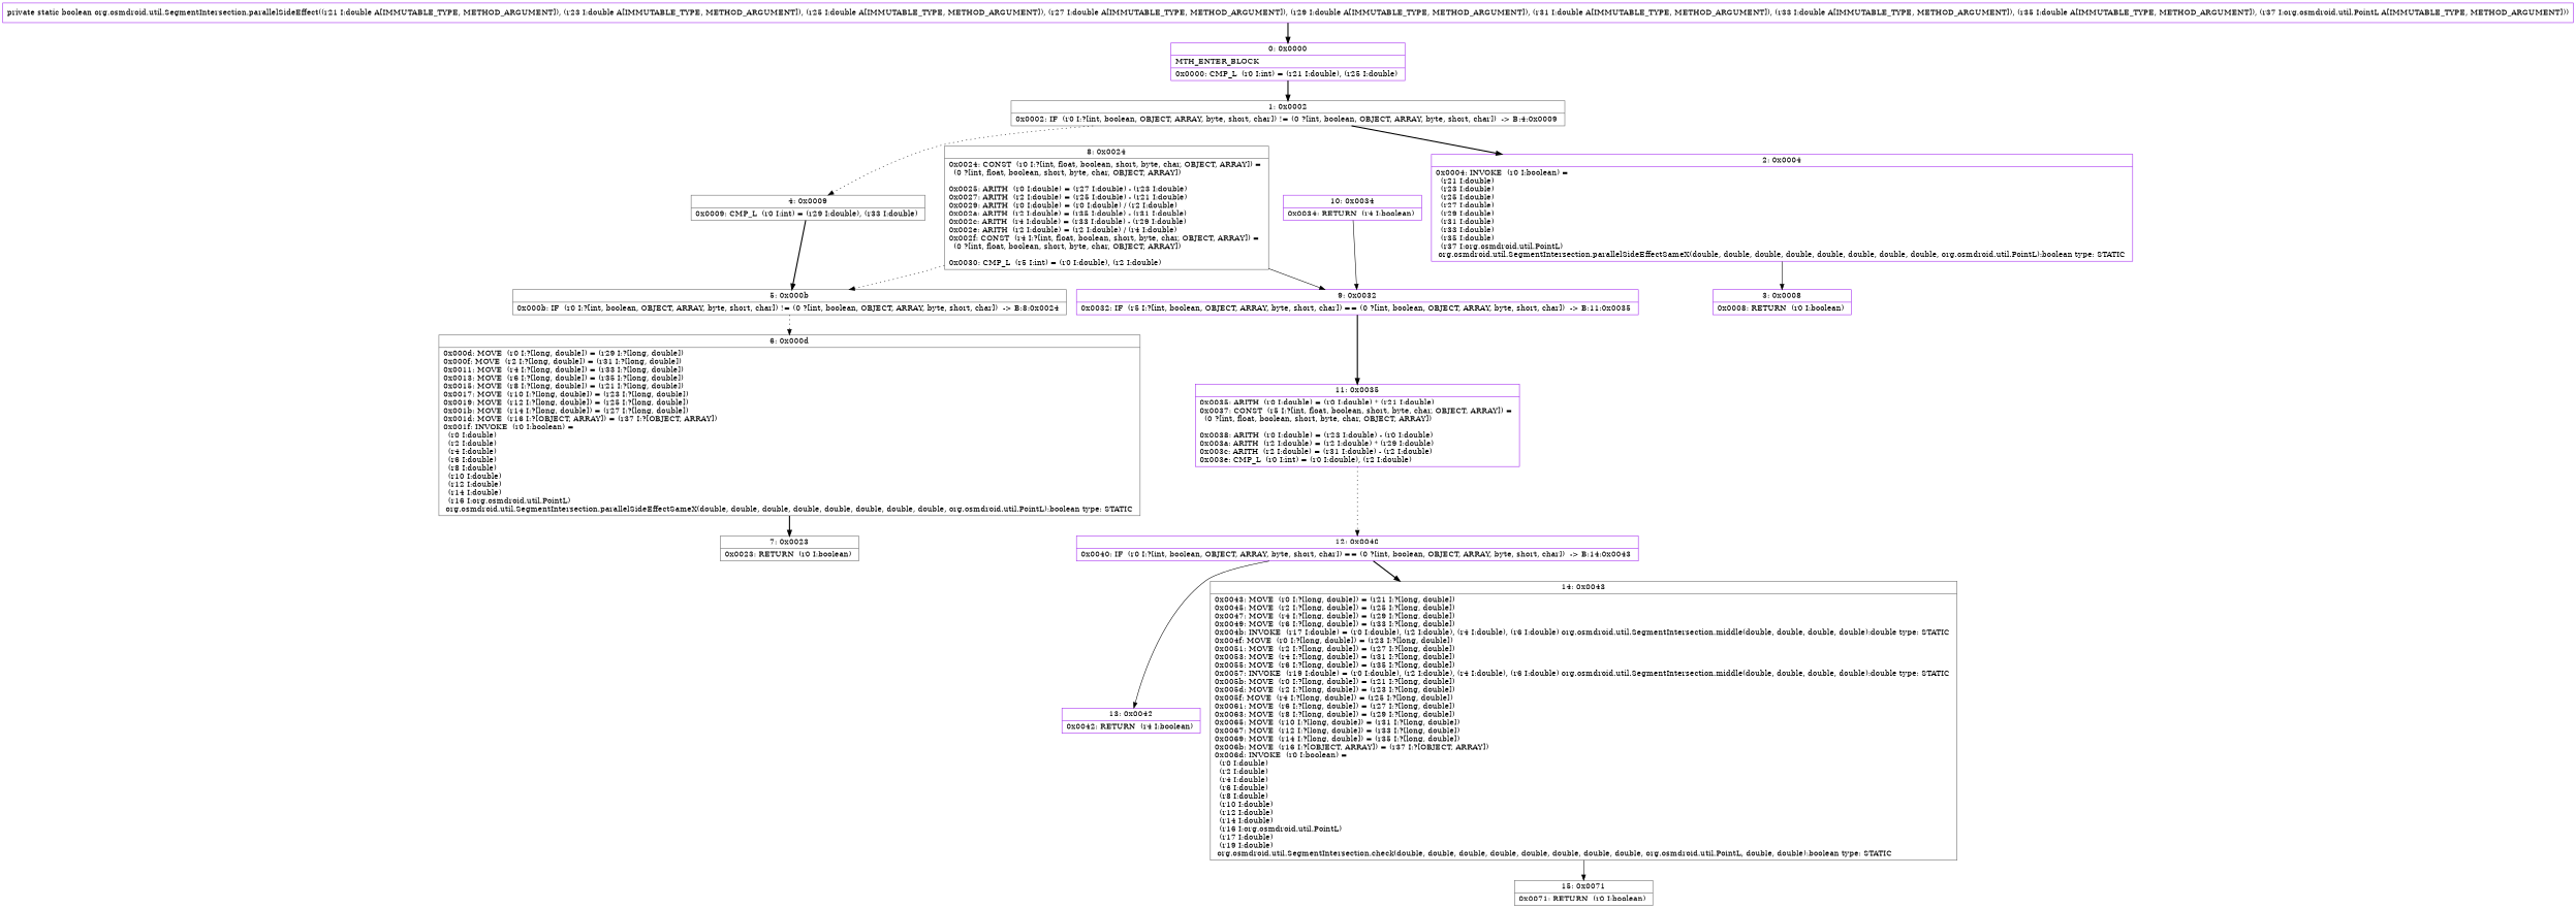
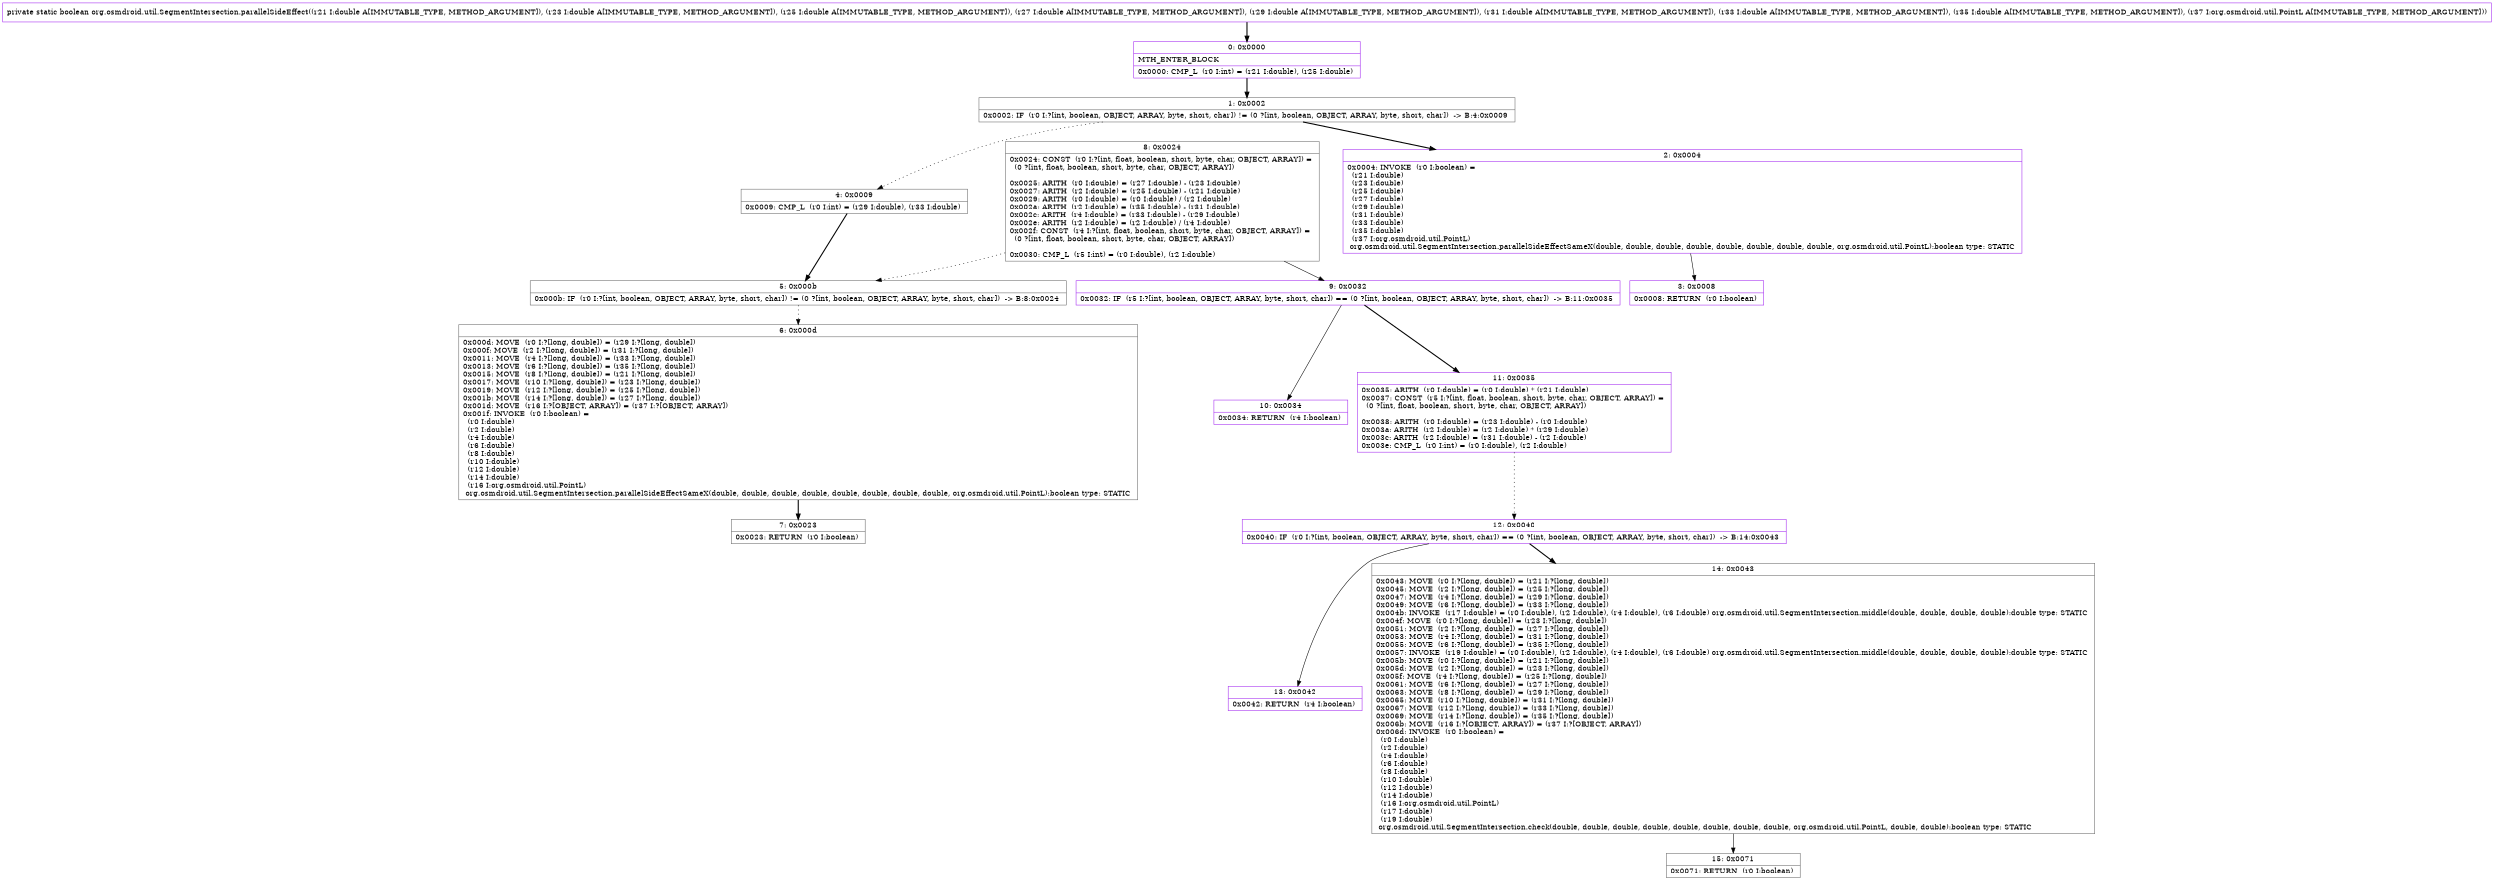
  digraph {
    node [color=purple shape=record]
    edge [style=bold]
    n1 [label="{0\:\ 0x0000|MTH_ENTER_BLOCK\l|0x0000: CMP_L  (r0 I:int) = (r21 I:double), (r25 I:double) \l}"]
    n2 [color=gray40 label="{1\:\ 0x0002|0x0002: IF  (r0 I:?[int, boolean, OBJECT, ARRAY, byte, short, char]) != (0 ?[int, boolean, OBJECT, ARRAY, byte, short, char])  \-\> B:4:0x0009 \l}"]
    n3 [label="{2\:\ 0x0004|0x0004: INVOKE  (r0 I:boolean) = \l  (r21 I:double)\l  (r23 I:double)\l  (r25 I:double)\l  (r27 I:double)\l  (r29 I:double)\l  (r31 I:double)\l  (r33 I:double)\l  (r35 I:double)\l  (r37 I:org.osmdroid.util.PointL)\l org.osmdroid.util.SegmentIntersection.parallelSideEffectSameX(double, double, double, double, double, double, double, double, org.osmdroid.util.PointL):boolean type: STATIC \l}"]
    n4 [color=gray40 label="{4\:\ 0x0009|0x0009: CMP_L  (r0 I:int) = (r29 I:double), (r33 I:double) \l}"]
    n5 [label="{3\:\ 0x0008|0x0008: RETURN  (r0 I:boolean) \l}"]
    n6 [color=gray40 label="{5\:\ 0x000b|0x000b: IF  (r0 I:?[int, boolean, OBJECT, ARRAY, byte, short, char]) != (0 ?[int, boolean, OBJECT, ARRAY, byte, short, char])  \-\> B:8:0x0024 \l}"]
    n7 [color=gray40 label="{6\:\ 0x000d|0x000d: MOVE  (r0 I:?[long, double]) = (r29 I:?[long, double]) \l0x000f: MOVE  (r2 I:?[long, double]) = (r31 I:?[long, double]) \l0x0011: MOVE  (r4 I:?[long, double]) = (r33 I:?[long, double]) \l0x0013: MOVE  (r6 I:?[long, double]) = (r35 I:?[long, double]) \l0x0015: MOVE  (r8 I:?[long, double]) = (r21 I:?[long, double]) \l0x0017: MOVE  (r10 I:?[long, double]) = (r23 I:?[long, double]) \l0x0019: MOVE  (r12 I:?[long, double]) = (r25 I:?[long, double]) \l0x001b: MOVE  (r14 I:?[long, double]) = (r27 I:?[long, double]) \l0x001d: MOVE  (r16 I:?[OBJECT, ARRAY]) = (r37 I:?[OBJECT, ARRAY]) \l0x001f: INVOKE  (r0 I:boolean) = \l  (r0 I:double)\l  (r2 I:double)\l  (r4 I:double)\l  (r6 I:double)\l  (r8 I:double)\l  (r10 I:double)\l  (r12 I:double)\l  (r14 I:double)\l  (r16 I:org.osmdroid.util.PointL)\l org.osmdroid.util.SegmentIntersection.parallelSideEffectSameX(double, double, double, double, double, double, double, double, org.osmdroid.util.PointL):boolean type: STATIC \l}"]
    n8 [color=gray40 label="{7\:\ 0x0023|0x0023: RETURN  (r0 I:boolean) \l}"]
    n9 [color=gray40 label="{8\:\ 0x0024|0x0024: CONST  (r0 I:?[int, float, boolean, short, byte, char, OBJECT, ARRAY]) = \l  (0 ?[int, float, boolean, short, byte, char, OBJECT, ARRAY])\l \l0x0025: ARITH  (r0 I:double) = (r27 I:double) \- (r23 I:double) \l0x0027: ARITH  (r2 I:double) = (r25 I:double) \- (r21 I:double) \l0x0029: ARITH  (r0 I:double) = (r0 I:double) \/ (r2 I:double) \l0x002a: ARITH  (r2 I:double) = (r35 I:double) \- (r31 I:double) \l0x002c: ARITH  (r4 I:double) = (r33 I:double) \- (r29 I:double) \l0x002e: ARITH  (r2 I:double) = (r2 I:double) \/ (r4 I:double) \l0x002f: CONST  (r4 I:?[int, float, boolean, short, byte, char, OBJECT, ARRAY]) = \l  (0 ?[int, float, boolean, short, byte, char, OBJECT, ARRAY])\l \l0x0030: CMP_L  (r5 I:int) = (r0 I:double), (r2 I:double) \l}"]
    n10 [label="{9\:\ 0x0032|0x0032: IF  (r5 I:?[int, boolean, OBJECT, ARRAY, byte, short, char]) == (0 ?[int, boolean, OBJECT, ARRAY, byte, short, char])  \-\> B:11:0x0035 \l}"]
    n11 [label="{10\:\ 0x0034|0x0034: RETURN  (r4 I:boolean) \l}"]
    n12 [label="{11\:\ 0x0035|0x0035: ARITH  (r0 I:double) = (r0 I:double) * (r21 I:double) \l0x0037: CONST  (r5 I:?[int, float, boolean, short, byte, char, OBJECT, ARRAY]) = \l  (0 ?[int, float, boolean, short, byte, char, OBJECT, ARRAY])\l \l0x0038: ARITH  (r0 I:double) = (r23 I:double) \- (r0 I:double) \l0x003a: ARITH  (r2 I:double) = (r2 I:double) * (r29 I:double) \l0x003c: ARITH  (r2 I:double) = (r31 I:double) \- (r2 I:double) \l0x003e: CMP_L  (r0 I:int) = (r0 I:double), (r2 I:double) \l}"]
    n13 [label="{12\:\ 0x0040|0x0040: IF  (r0 I:?[int, boolean, OBJECT, ARRAY, byte, short, char]) == (0 ?[int, boolean, OBJECT, ARRAY, byte, short, char])  \-\> B:14:0x0043 \l}"]
    n14 [label="{13\:\ 0x0042|0x0042: RETURN  (r4 I:boolean) \l}"]
    n15 [color=gray40 label="{14\:\ 0x0043|0x0043: MOVE  (r0 I:?[long, double]) = (r21 I:?[long, double]) \l0x0045: MOVE  (r2 I:?[long, double]) = (r25 I:?[long, double]) \l0x0047: MOVE  (r4 I:?[long, double]) = (r29 I:?[long, double]) \l0x0049: MOVE  (r6 I:?[long, double]) = (r33 I:?[long, double]) \l0x004b: INVOKE  (r17 I:double) = (r0 I:double), (r2 I:double), (r4 I:double), (r6 I:double) org.osmdroid.util.SegmentIntersection.middle(double, double, double, double):double type: STATIC \l0x004f: MOVE  (r0 I:?[long, double]) = (r23 I:?[long, double]) \l0x0051: MOVE  (r2 I:?[long, double]) = (r27 I:?[long, double]) \l0x0053: MOVE  (r4 I:?[long, double]) = (r31 I:?[long, double]) \l0x0055: MOVE  (r6 I:?[long, double]) = (r35 I:?[long, double]) \l0x0057: INVOKE  (r19 I:double) = (r0 I:double), (r2 I:double), (r4 I:double), (r6 I:double) org.osmdroid.util.SegmentIntersection.middle(double, double, double, double):double type: STATIC \l0x005b: MOVE  (r0 I:?[long, double]) = (r21 I:?[long, double]) \l0x005d: MOVE  (r2 I:?[long, double]) = (r23 I:?[long, double]) \l0x005f: MOVE  (r4 I:?[long, double]) = (r25 I:?[long, double]) \l0x0061: MOVE  (r6 I:?[long, double]) = (r27 I:?[long, double]) \l0x0063: MOVE  (r8 I:?[long, double]) = (r29 I:?[long, double]) \l0x0065: MOVE  (r10 I:?[long, double]) = (r31 I:?[long, double]) \l0x0067: MOVE  (r12 I:?[long, double]) = (r33 I:?[long, double]) \l0x0069: MOVE  (r14 I:?[long, double]) = (r35 I:?[long, double]) \l0x006b: MOVE  (r16 I:?[OBJECT, ARRAY]) = (r37 I:?[OBJECT, ARRAY]) \l0x006d: INVOKE  (r0 I:boolean) = \l  (r0 I:double)\l  (r2 I:double)\l  (r4 I:double)\l  (r6 I:double)\l  (r8 I:double)\l  (r10 I:double)\l  (r12 I:double)\l  (r14 I:double)\l  (r16 I:org.osmdroid.util.PointL)\l  (r17 I:double)\l  (r19 I:double)\l org.osmdroid.util.SegmentIntersection.check(double, double, double, double, double, double, double, double, org.osmdroid.util.PointL, double, double):boolean type: STATIC \l}"]
    n16 [color=gray40 label="{15\:\ 0x0071|0x0071: RETURN  (r0 I:boolean) \l}"]
    n17 [label="{private static boolean org.osmdroid.util.SegmentIntersection.parallelSideEffect((r21 I:double A[IMMUTABLE_TYPE, METHOD_ARGUMENT]), (r23 I:double A[IMMUTABLE_TYPE, METHOD_ARGUMENT]), (r25 I:double A[IMMUTABLE_TYPE, METHOD_ARGUMENT]), (r27 I:double A[IMMUTABLE_TYPE, METHOD_ARGUMENT]), (r29 I:double A[IMMUTABLE_TYPE, METHOD_ARGUMENT]), (r31 I:double A[IMMUTABLE_TYPE, METHOD_ARGUMENT]), (r33 I:double A[IMMUTABLE_TYPE, METHOD_ARGUMENT]), (r35 I:double A[IMMUTABLE_TYPE, METHOD_ARGUMENT]), (r37 I:org.osmdroid.util.PointL A[IMMUTABLE_TYPE, METHOD_ARGUMENT])) }"]
    n1 -> n2
    n2 -> n3
    n2 -> n4 [style=dotted]
    n3 -> n5 [style=solid]
    n4 -> n6
    n6 -> n7 [style=dotted]
    n7 -> n8
    n9 -> n6 [style=dotted]
    n9 -> n10 [style=solid]
-   n11 -> n10 [style=solid]
+   n10 -> n11 [style=solid]
    n10 -> n12
    n12 -> n13 [style=dotted]
    n13 -> n14 [style=solid]
    n13 -> n15
    n15 -> n16 [style=solid]
    n17 -> n1
  }
